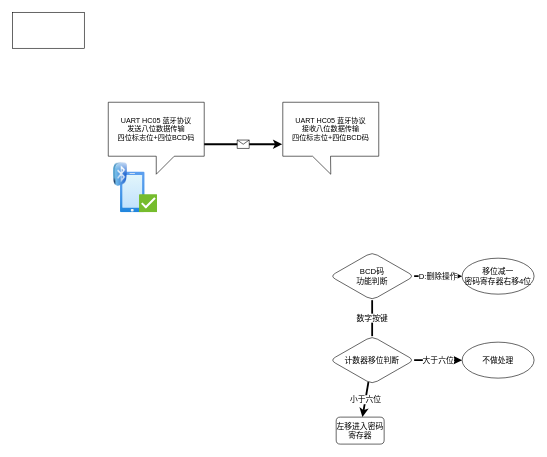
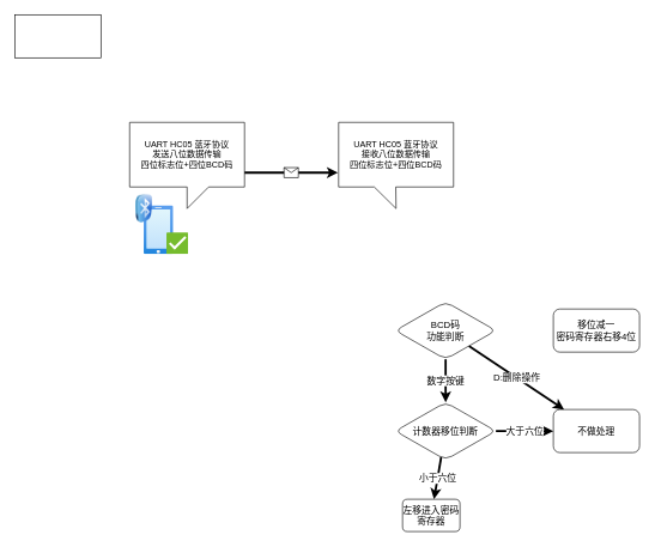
  <mxCell id="0" />
  <mxCell id="1" parent="0" />
  <mxCell id="2" value="UART HC05 蓝牙协议&lt;br&gt;发送八位数据传输&lt;br&gt;四位标志位+四位BCD码" style="shape=callout;whiteSpace=wrap;html=1;perimeter=calloutPerimeter;base=30;" parent="1" vertex="1"><mxGeometry x="180" y="170" width="160" height="120" as="geometry" /></mxCell>
  <mxCell id="3" value="UART HC05 蓝牙协议&lt;br&gt;接收八位数据传输&lt;br&gt;四位标志位+四位BCD码" style="shape=callout;whiteSpace=wrap;html=1;perimeter=calloutPerimeter;base=30;size=30;position=0.31;" parent="1" vertex="1"><mxGeometry x="471" y="170" width="160" height="120" as="geometry" /></mxCell>
- <mxCell id="4" value="数字按键" style="edgeStyle=none;html=1;strokeWidth=3;fontSize=13;endArrow=none;" parent="1" source="6" target="9" edge="1"><mxGeometry relative="1" as="geometry" /></mxCell>
- <mxCell id="5" value="D:删除操作" style="edgeStyle=none;html=1;strokeWidth=3;fontSize=13;" parent="1" source="6" target="12" edge="1"><mxGeometry relative="1" as="geometry" /></mxCell>
+ <mxCell id="4" value="数字按键" style="edgeStyle=none;html=1;strokeWidth=3;fontSize=13;" parent="1" source="6" target="9" edge="1"><mxGeometry relative="1" as="geometry" /></mxCell>
+ <mxCell id="5" value="D:删除操作" style="edgeStyle=none;html=1;strokeWidth=3;fontSize=13;" parent="1" source="6" target="11" edge="1"><mxGeometry relative="1" as="geometry" /></mxCell>
  <mxCell id="6" value="BCD码&lt;br&gt;功能判断" style="rhombus;whiteSpace=wrap;html=1;fontSize=13;rounded=1;" parent="1" vertex="1"><mxGeometry x="550" y="420" width="140" height="80" as="geometry" /></mxCell>
  <mxCell id="7" value="小于六位" style="edgeStyle=none;html=1;strokeWidth=3;fontSize=13;" parent="1" source="9" target="10" edge="1"><mxGeometry relative="1" as="geometry" /></mxCell>
  <mxCell id="8" value="大于六位" style="edgeStyle=none;html=1;strokeWidth=3;fontSize=13;" parent="1" source="9" target="11" edge="1"><mxGeometry relative="1" as="geometry" /></mxCell>
  <mxCell id="9" value="计数器移位判断" style="rhombus;whiteSpace=wrap;html=1;fontSize=13;rounded=1;" parent="1" vertex="1"><mxGeometry x="550" y="560" width="140" height="80" as="geometry" /></mxCell>
  <mxCell id="10" value="左移进入密码寄存器" style="whiteSpace=wrap;html=1;fontSize=13;rounded=1;" parent="1" vertex="1"><mxGeometry x="560" y="695" width="80" height="45" as="geometry" /></mxCell>
- <mxCell id="11" value="不做处理" style="ellipse;whiteSpace=wrap;html=1;fontSize=13;" parent="1" vertex="1"><mxGeometry x="770" y="570" width="120" height="60" as="geometry" /></mxCell>
- <mxCell id="12" value="移位减一&lt;br&gt;密码寄存器右移4位" style="ellipse;whiteSpace=wrap;html=1;fontSize=13;" parent="1" vertex="1"><mxGeometry x="770" y="430" width="120" height="60" as="geometry" /></mxCell>
+ <mxCell id="11" value="不做处理" style="whiteSpace=wrap;html=1;fontSize=13;rounded=1;" parent="1" vertex="1"><mxGeometry x="770" y="570" width="120" height="60" as="geometry" /></mxCell>
+ <mxCell id="12" value="移位减一&lt;br&gt;密码寄存器右移4位" style="whiteSpace=wrap;html=1;fontSize=13;rounded=1;" parent="1" vertex="1"><mxGeometry x="770" y="430" width="120" height="60" as="geometry" /></mxCell>
  <mxCell id="13" value="" style="endArrow=classic;html=1;strokeWidth=3;fontSize=13;" parent="1" edge="1"><mxGeometry relative="1" as="geometry"><mxPoint x="340" y="240" as="sourcePoint" /><mxPoint x="470" y="240" as="targetPoint" /></mxGeometry></mxCell>
  <mxCell id="14" value="" style="shape=message;html=1;outlineConnect=0;fontSize=13;" parent="13" vertex="1"><mxGeometry width="20" height="14" relative="1" as="geometry"><mxPoint x="-10" y="-7" as="offset" /></mxGeometry></mxCell>
  <mxCell id="15" value="" style="aspect=fixed;html=1;points=[];align=center;image;fontSize=12;image=img/lib/azure2/intune/Device_Compliance.svg;" parent="1" vertex="1"><mxGeometry x="200" y="286" width="62" height="68" as="geometry" /></mxCell>
  <mxCell id="16" value="" style="image;html=1;image=img/lib/clip_art/general/Bluetooth_128x128.png" parent="1" vertex="1"><mxGeometry x="180" y="270" width="40" height="40" as="geometry" /></mxCell>
  <mxCell id="17" value="" style="rounded=0;whiteSpace=wrap;html=1;" vertex="1" parent="1"><mxGeometry x="20" y="20" width="120" height="60" as="geometry" /></mxCell>
